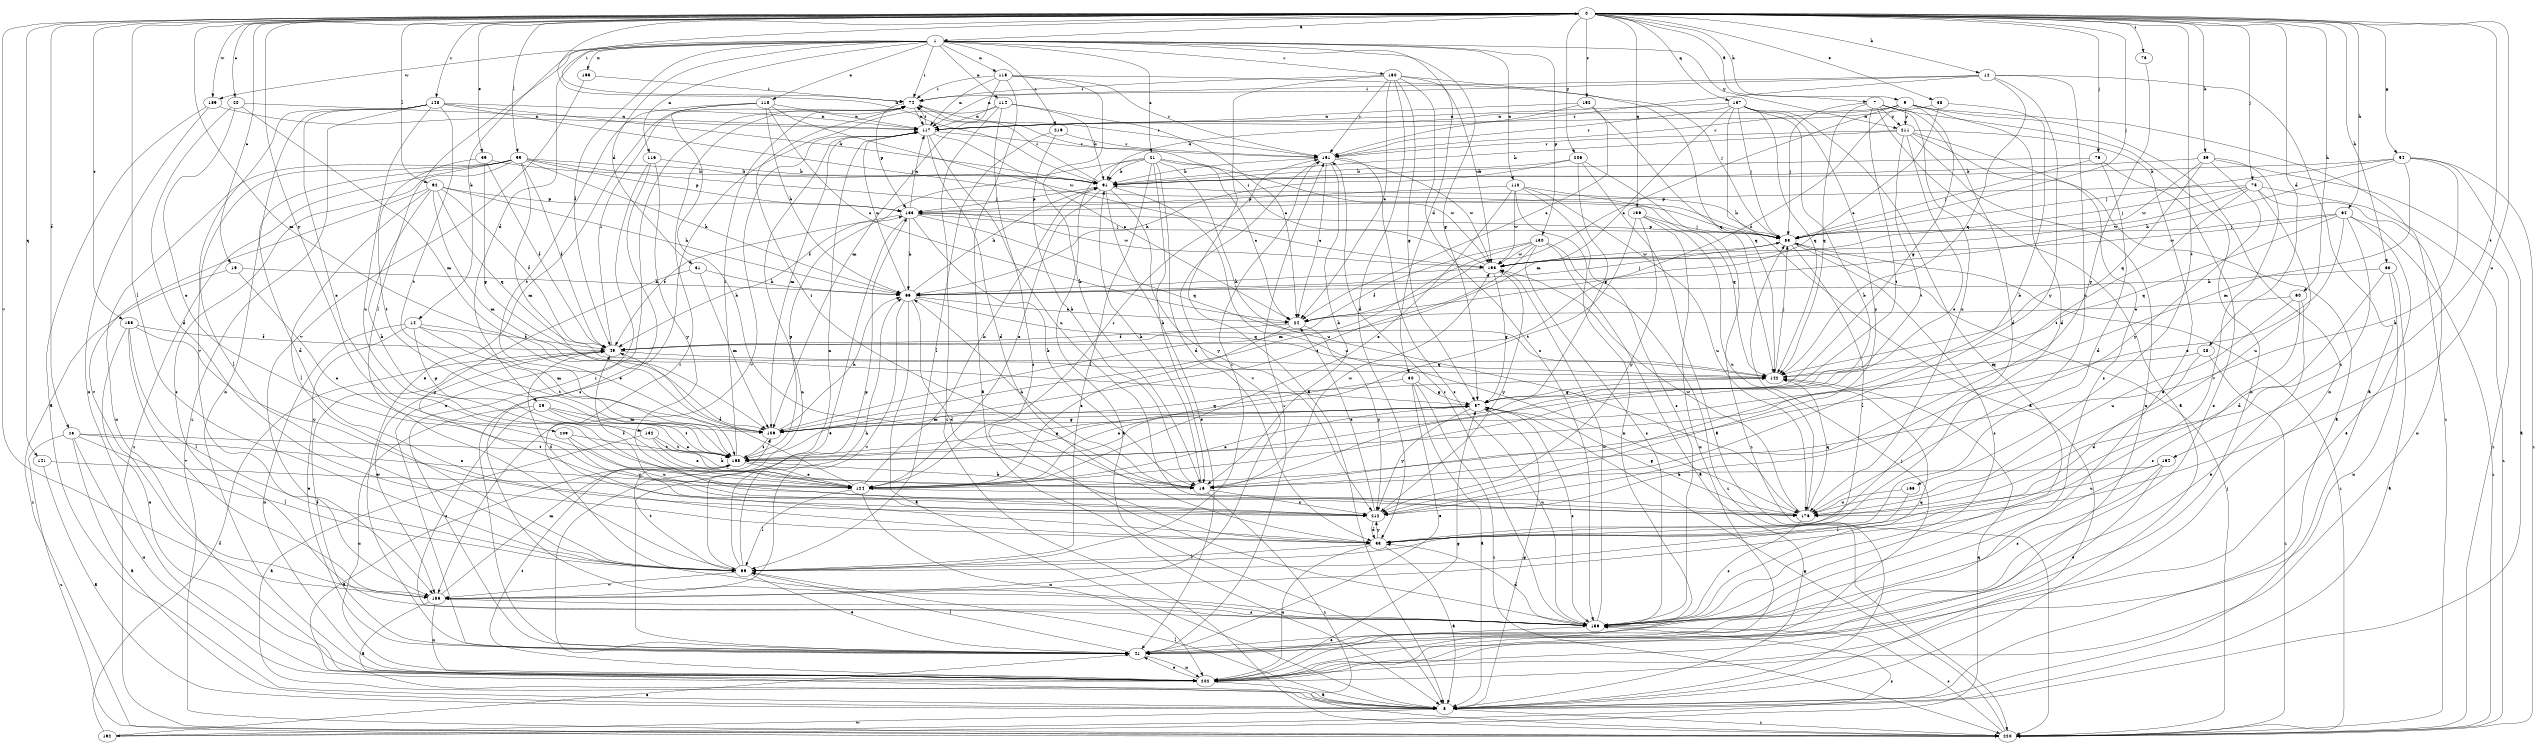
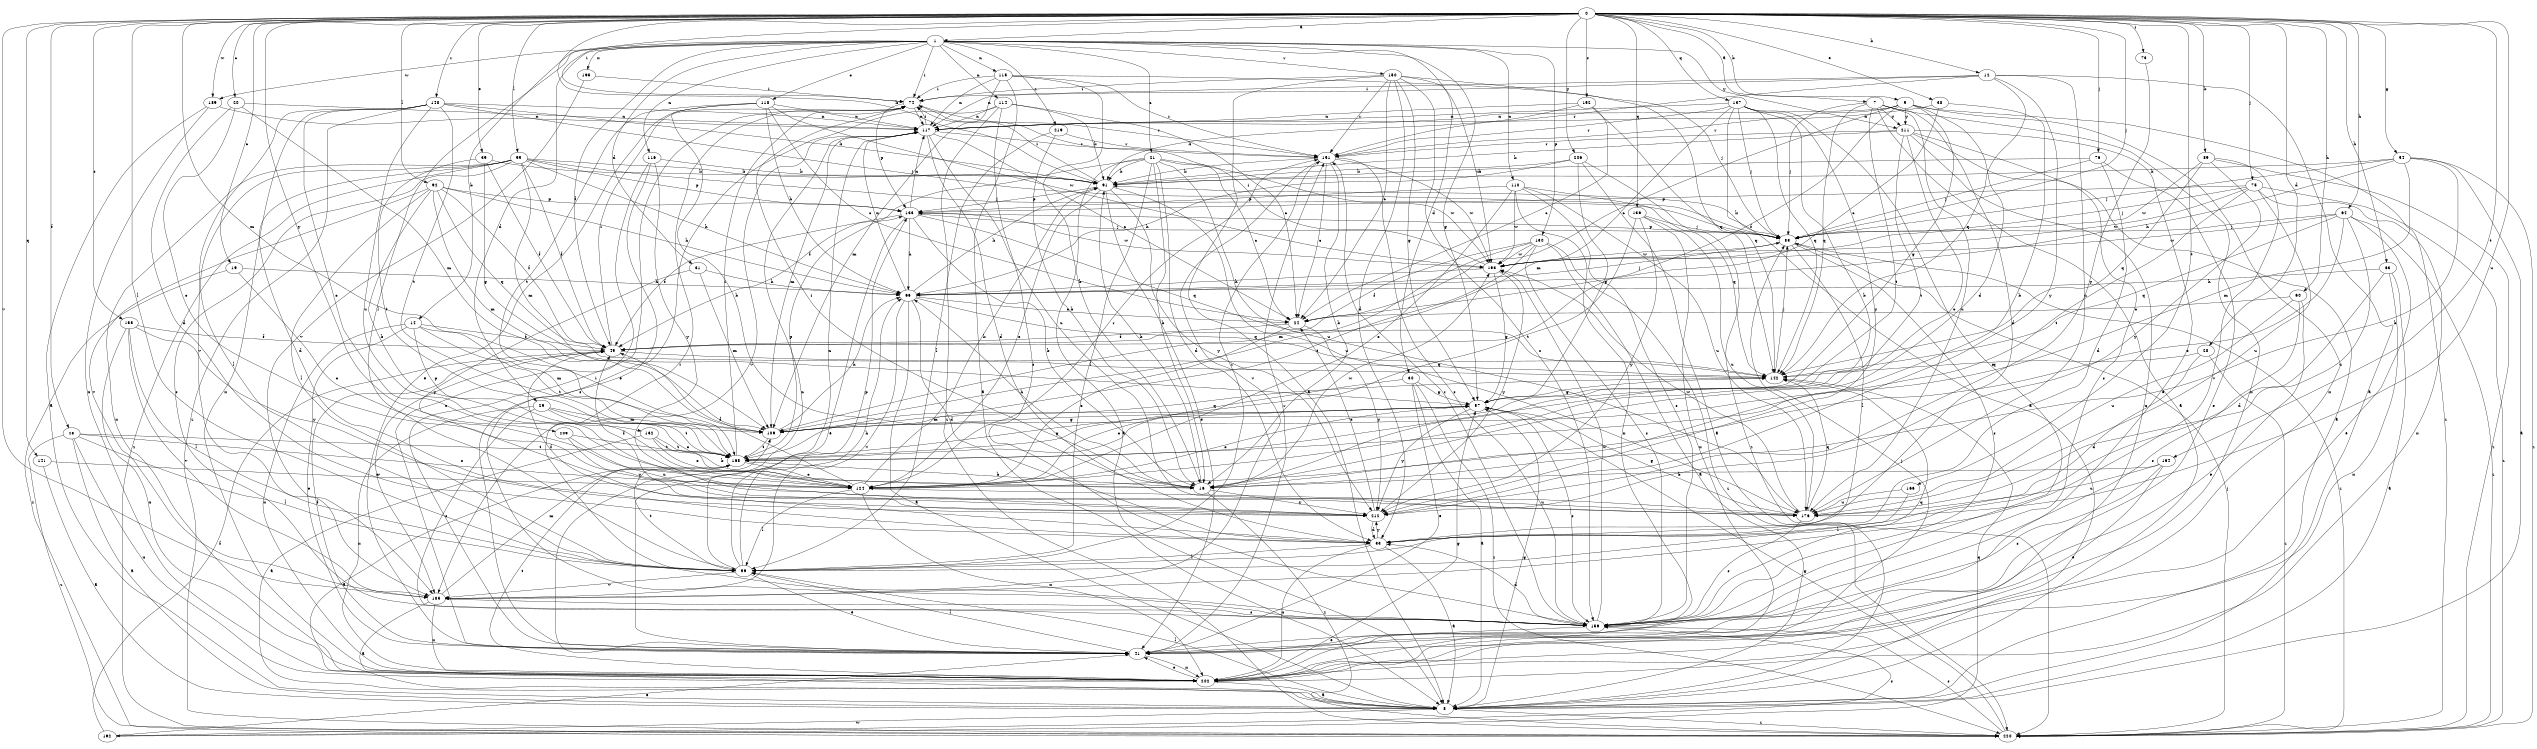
  strict digraph {
    0
    1
    7
    9
    12
    19
    20
    28
    38
    39
    48
    54
    60
    63
    64
    73
    74
    75
    76
    83
    89
    91
    92
    95
    99
    109
    136
    137
    141
    148
    152
    155
    164
    166
    176
    185
    189
    206
    209
    14
    21
    29
    30
    31
    49
    57
    110
    114
    115
    116
    118
    130
    150
    195
    211
    219
    8
    33
    142
    168
    202
    220
    24
    117
    151
    212
    124
    66
    16
    41
    159
    193
    133
    132
    192
    0 -> 1 [label=a]
    0 -> 7 [label=a]
    0 -> 9 [label=b]
    0 -> 12 [label=b]
    0 -> 19 [label=c]
    0 -> 20 [label=c]
    0 -> 28 [label=d]
    0 -> 38 [label=e]
    0 -> 39 [label=e]
    0 -> 48 [label=f]
    0 -> 54 [label=g]
    0 -> 60 [label=h]
    0 -> 63 [label=h]
    0 -> 64 [label=h]
    0 -> 73 [label=i]
    0 -> 74 [label=i]
    0 -> 75 [label=j]
    0 -> 76 [label=j]
    0 -> 83 [label=j]
    0 -> 89 [label=k]
    0 -> 91 [label=k]
    0 -> 92 [label=l]
    0 -> 95 [label=l]
    0 -> 99 [label=l]
-   109 -> 0 [label=m]
+   0 -> 109 [label=m]
    0 -> 136 [label=q]
    0 -> 137 [label=q]
    0 -> 141 [label=q]
    0 -> 148 [label=r]
    0 -> 152 [label=s]
    0 -> 155 [label=s]
    0 -> 164 [label=t]
    0 -> 166 [label=t]
    0 -> 176 [label=u]
    0 -> 185 [label=v]
    0 -> 189 [label=w]
    0 -> 206 [label=y]
    0 -> 209 [label=y]
    1 -> 74 [label=i]
    1 -> 99 [label=l]
    1 -> 189 [label=w]
    1 -> 14 [label=b]
    1 -> 21 [label=c]
    1 -> 29 [label=d]
    1 -> 30 [label=d]
    1 -> 31 [label=d]
    1 -> 49 [label=f]
    1 -> 57 [label=g]
    1 -> 110 [label=n]
    1 -> 114 [label=n]
    1 -> 115 [label=n]
    1 -> 116 [label=n]
    1 -> 118 [label=o]
    1 -> 130 [label=p]
    1 -> 150 [label=r]
    1 -> 195 [label=x]
    1 -> 211 [label=y]
    1 -> 219 [label=z]
    7 -> 83 [label=j]
    7 -> 176 [label=u]
    7 -> 211 [label=y]
    7 -> 8 [label=a]
    7 -> 33 [label=d]
    7 -> 142 [label=q]
    7 -> 168 [label=t]
    7 -> 202 [label=x]
    9 -> 49 [label=f]
    9 -> 57 [label=g]
    9 -> 211 [label=y]
-   9 -> 33 [label=d]
+   9 -> 16 [label=d]
    9 -> 202 [label=x]
    9 -> 220 [label=z]
    9 -> 24 [label=c]
    9 -> 117 [label=n]
    9 -> 151 [label=r]
    12 -> 74 [label=i]
    12 -> 176 [label=u]
    12 -> 8 [label=a]
    12 -> 142 [label=q]
    12 -> 117 [label=n]
    12 -> 151 [label=r]
    12 -> 212 [label=y]
    19 -> 220 [label=z]
    19 -> 124 [label=o]
    19 -> 66 [label=h]
    20 -> 109 [label=m]
    20 -> 33 [label=d]
    20 -> 117 [label=n]
    20 -> 124 [label=o]
    28 -> 33 [label=d]
    28 -> 142 [label=q]
    28 -> 220 [label=z]
    38 -> 24 [label=c]
    38 -> 117 [label=n]
    38 -> 16 [label=b]
    39 -> 91 [label=k]
    39 -> 49 [label=f]
    39 -> 57 [label=g]
    39 -> 168 [label=t]
    48 -> 99 [label=l]
    48 -> 8 [label=a]
    48 -> 168 [label=t]
    48 -> 202 [label=x]
    48 -> 220 [label=z]
    48 -> 124 [label=o]
    54 -> 83 [label=j]
    54 -> 91 [label=k]
    54 -> 109 [label=m]
    54 -> 8 [label=a]
    54 -> 220 [label=z]
    54 -> 66 [label=h]
    54 -> 16 [label=b]
    60 -> 176 [label=u]
    60 -> 24 [label=c]
    60 -> 41 [label=e]
    60 -> 159 [label=s]
    63 -> 8 [label=a]
    63 -> 33 [label=d]
    63 -> 202 [label=x]
    63 -> 66 [label=h]
    64 -> 83 [label=j]
    64 -> 176 [label=u]
    64 -> 142 [label=q]
    64 -> 220 [label=z]
    64 -> 124 [label=o]
    64 -> 41 [label=e]
    64 -> 193 [label=w]
    73 -> 212 [label=y]
    74 -> 117 [label=n]
    74 -> 151 [label=r]
    74 -> 133 [label=p]
    75 -> 83 [label=j]
    75 -> 176 [label=u]
    75 -> 168 [label=t]
    75 -> 202 [label=x]
    75 -> 220 [label=z]
    75 -> 193 [label=w]
    75 -> 133 [label=p]
    76 -> 83 [label=j]
    76 -> 91 [label=k]
    76 -> 33 [label=d]
    76 -> 41 [label=e]
    83 -> 91 [label=k]
    83 -> 99 [label=l]
    83 -> 220 [label=z]
    83 -> 159 [label=s]
    83 -> 193 [label=w]
    83 -> 133 [label=p]
-   89 -> 91 [label=k]
    89 -> 185 [label=v]
    89 -> 142 [label=q]
    89 -> 220 [label=z]
    89 -> 212 [label=y]
    89 -> 193 [label=w]
    91 -> 74 [label=i]
    91 -> 176 [label=u]
    91 -> 212 [label=y]
    91 -> 124 [label=o]
    91 -> 41 [label=e]
    91 -> 133 [label=p]
    92 -> 99 [label=l]
    92 -> 109 [label=m]
    92 -> 185 [label=v]
    92 -> 49 [label=f]
    92 -> 142 [label=q]
    92 -> 66 [label=h]
    92 -> 16 [label=b]
    92 -> 133 [label=p]
    95 -> 83 [label=j]
    95 -> 91 [label=k]
    95 -> 99 [label=l]
    95 -> 109 [label=m]
    95 -> 49 [label=f]
    95 -> 33 [label=d]
    95 -> 202 [label=x]
    95 -> 220 [label=z]
    95 -> 66 [label=h]
    95 -> 159 [label=s]
    95 -> 133 [label=p]
    99 -> 185 [label=v]
    99 -> 168 [label=t]
    99 -> 117 [label=n]
    99 -> 151 [label=r]
    99 -> 66 [label=h]
    99 -> 41 [label=e]
    99 -> 133 [label=p]
    109 -> 57 [label=g]
    109 -> 142 [label=q]
    109 -> 168 [label=t]
    109 -> 66 [label=h]
    136 -> 83 [label=j]
    136 -> 176 [label=u]
    136 -> 168 [label=t]
    136 -> 202 [label=x]
    136 -> 212 [label=y]
    137 -> 83 [label=j]
    137 -> 109 [label=m]
    137 -> 8 [label=a]
    137 -> 142 [label=q]
    137 -> 117 [label=n]
    137 -> 151 [label=r]
    137 -> 212 [label=y]
    137 -> 16 [label=b]
    137 -> 159 [label=s]
    141 -> 8 [label=a]
    141 -> 124 [label=o]
    148 -> 83 [label=j]
    148 -> 91 [label=k]
    148 -> 176 [label=u]
    148 -> 185 [label=v]
    148 -> 168 [label=t]
    148 -> 202 [label=x]
    148 -> 220 [label=z]
    148 -> 117 [label=n]
    148 -> 124 [label=o]
    152 -> 91 [label=k]
    152 -> 142 [label=q]
    152 -> 24 [label=c]
    152 -> 117 [label=n]
    155 -> 99 [label=l]
    155 -> 185 [label=v]
    155 -> 49 [label=f]
    155 -> 202 [label=x]
    155 -> 212 [label=y]
    164 -> 176 [label=u]
    164 -> 16 [label=b]
    164 -> 41 [label=e]
    164 -> 159 [label=s]
    166 -> 99 [label=l]
    166 -> 176 [label=u]
    176 -> 57 [label=g]
    176 -> 142 [label=q]
    176 -> 159 [label=s]
    176 -> 193 [label=w]
    185 -> 109 [label=m]
    185 -> 8 [label=a]
    185 -> 202 [label=x]
    185 -> 159 [label=s]
    189 -> 8 [label=a]
    189 -> 202 [label=x]
    189 -> 117 [label=n]
    206 -> 91 [label=k]
    206 -> 57 [label=g]
    206 -> 8 [label=a]
    206 -> 220 [label=z]
    206 -> 66 [label=h]
    209 -> 176 [label=u]
    209 -> 168 [label=t]
    209 -> 212 [label=y]
    14 -> 109 [label=m]
    14 -> 49 [label=f]
    14 -> 168 [label=t]
    14 -> 202 [label=x]
    14 -> 41 [label=e]
    14 -> 132 [label=p]
    21 -> 91 [label=k]
    21 -> 99 [label=l]
    21 -> 176 [label=u]
    21 -> 49 [label=f]
    21 -> 8 [label=a]
    21 -> 33 [label=d]
    21 -> 24 [label=c]
    21 -> 16 [label=b]
    21 -> 193 [label=w]
    29 -> 109 [label=m]
    29 -> 168 [label=t]
    29 -> 202 [label=x]
    29 -> 124 [label=o]
    29 -> 159 [label=s]
    30 -> 57 [label=g]
    30 -> 8 [label=a]
    30 -> 220 [label=z]
    30 -> 124 [label=o]
    30 -> 41 [label=e]
    31 -> 109 [label=m]
    31 -> 212 [label=y]
    31 -> 66 [label=h]
    49 -> 74 [label=i]
    49 -> 185 [label=v]
    49 -> 142 [label=q]
    57 -> 109 [label=m]
    57 -> 212 [label=y]
    57 -> 124 [label=o]
    57 -> 159 [label=s]
    110 -> 176 [label=u]
    110 -> 142 [label=q]
    110 -> 202 [label=x]
    110 -> 124 [label=o]
    110 -> 159 [label=s]
    110 -> 193 [label=w]
    110 -> 133 [label=p]
    114 -> 91 [label=k]
    114 -> 220 [label=z]
    114 -> 24 [label=c]
    114 -> 117 [label=n]
    114 -> 41 [label=e]
    114 -> 159 [label=s]
    115 -> 74 [label=i]
    115 -> 83 [label=j]
    115 -> 109 [label=m]
    115 -> 8 [label=a]
    115 -> 117 [label=n]
    115 -> 151 [label=r]
    115 -> 16 [label=b]
    116 -> 91 [label=k]
    116 -> 212 [label=y]
    116 -> 41 [label=e]
    116 -> 159 [label=s]
    118 -> 168 [label=t]
    118 -> 24 [label=c]
    118 -> 117 [label=n]
    118 -> 66 [label=h]
    118 -> 16 [label=b]
    118 -> 41 [label=e]
    118 -> 193 [label=w]
    130 -> 109 [label=m]
    130 -> 49 [label=f]
    130 -> 8 [label=a]
    130 -> 168 [label=t]
    130 -> 220 [label=z]
    130 -> 159 [label=s]
    130 -> 193 [label=w]
    150 -> 74 [label=i]
    150 -> 57 [label=g]
    150 -> 8 [label=a]
    150 -> 33 [label=d]
    150 -> 142 [label=q]
    150 -> 24 [label=c]
    150 -> 151 [label=r]
    150 -> 159 [label=s]
    150 -> 193 [label=w]
    195 -> 74 [label=i]
    195 -> 185 [label=v]
    211 -> 91 [label=k]
    211 -> 8 [label=a]
    211 -> 168 [label=t]
    211 -> 202 [label=x]
    211 -> 151 [label=r]
    211 -> 124 [label=o]
    211 -> 41 [label=e]
    211 -> 159 [label=s]
    219 -> 99 [label=l]
    219 -> 151 [label=r]
    219 -> 16 [label=b]
    8 -> 99 [label=l]
    8 -> 57 [label=g]
    8 -> 220 [label=z]
    8 -> 192 [label=w]
    33 -> 99 [label=l]
    33 -> 49 [label=f]
    33 -> 8 [label=a]
    33 -> 202 [label=x]
    33 -> 212 [label=y]
    142 -> 83 [label=j]
    142 -> 57 [label=g]
    168 -> 74 [label=i]
    168 -> 57 [label=g]
    168 -> 8 [label=a]
    168 -> 124 [label=o]
    168 -> 16 [label=b]
    168 -> 133 [label=p]
    202 -> 83 [label=j]
    202 -> 57 [label=g]
    202 -> 8 [label=a]
    202 -> 168 [label=t]
    202 -> 41 [label=e]
    220 -> 83 [label=j]
    220 -> 57 [label=g]
    220 -> 159 [label=s]
    24 -> 49 [label=f]
    24 -> 212 [label=y]
    24 -> 124 [label=o]
    117 -> 74 [label=i]
    117 -> 109 [label=m]
    117 -> 176 [label=u]
    117 -> 185 [label=v]
    117 -> 33 [label=d]
    117 -> 24 [label=c]
    117 -> 151 [label=r]
    151 -> 91 [label=k]
    151 -> 185 [label=v]
    151 -> 24 [label=c]
    151 -> 16 [label=b]
    151 -> 159 [label=s]
    151 -> 193 [label=w]
    212 -> 49 [label=f]
    212 -> 33 [label=d]
    212 -> 24 [label=c]
    124 -> 91 [label=k]
    124 -> 99 [label=l]
    124 -> 176 [label=u]
    124 -> 49 [label=f]
    124 -> 202 [label=x]
    124 -> 151 [label=r]
    66 -> 83 [label=j]
    66 -> 91 [label=k]
    66 -> 185 [label=v]
    66 -> 8 [label=a]
    66 -> 33 [label=d]
    66 -> 142 [label=q]
    66 -> 24 [label=c]
    66 -> 117 [label=n]
    16 -> 74 [label=i]
    16 -> 91 [label=k]
    16 -> 220 [label=z]
    16 -> 212 [label=y]
    16 -> 66 [label=h]
    16 -> 193 [label=w]
    41 -> 74 [label=i]
    41 -> 99 [label=l]
    41 -> 49 [label=f]
    41 -> 202 [label=x]
    41 -> 117 [label=n]
    41 -> 151 [label=r]
    159 -> 74 [label=i]
    159 -> 33 [label=d]
    159 -> 142 [label=q]
    159 -> 151 [label=r]
    159 -> 41 [label=e]
    159 -> 193 [label=w]
    193 -> 74 [label=i]
    193 -> 57 [label=g]
    193 -> 212 [label=y]
    193 -> 66 [label=h]
    133 -> 83 [label=j]
    133 -> 49 [label=f]
    133 -> 142 [label=q]
    133 -> 117 [label=n]
    133 -> 66 [label=h]
    133 -> 16 [label=b]
    133 -> 41 [label=e]
    133 -> 193 [label=w]
    132 -> 8 [label=a]
    132 -> 168 [label=t]
    132 -> 124 [label=o]
    132 -> 16 [label=b]
    192 -> 49 [label=f]
    192 -> 142 [label=q]
    192 -> 41 [label=e]
    192 -> 159 [label=s]
  }
